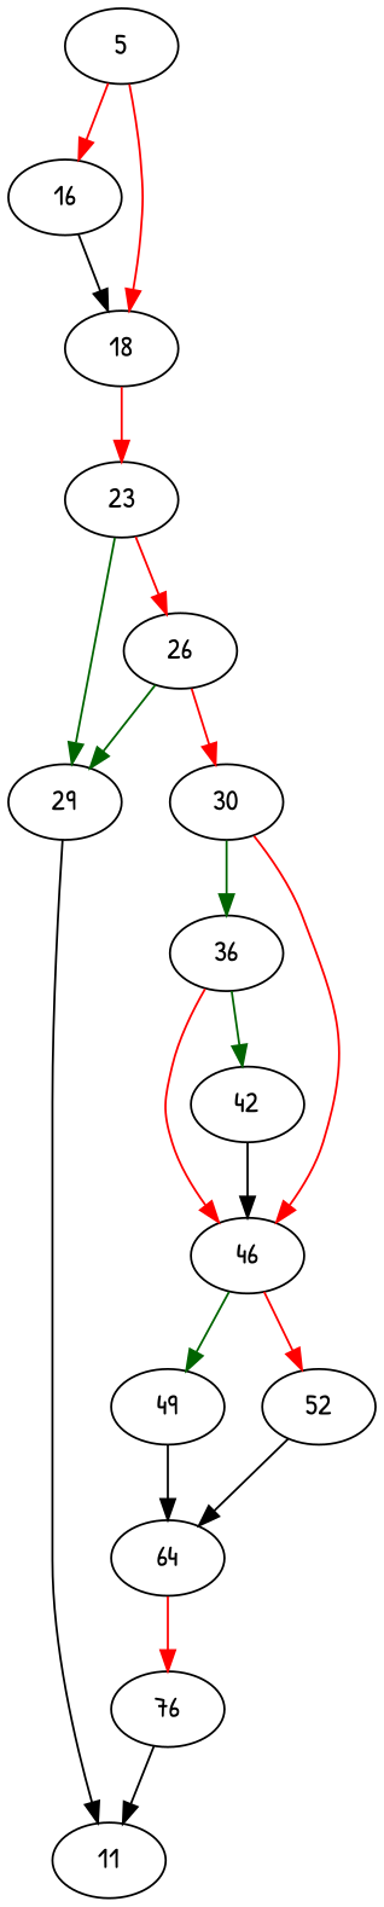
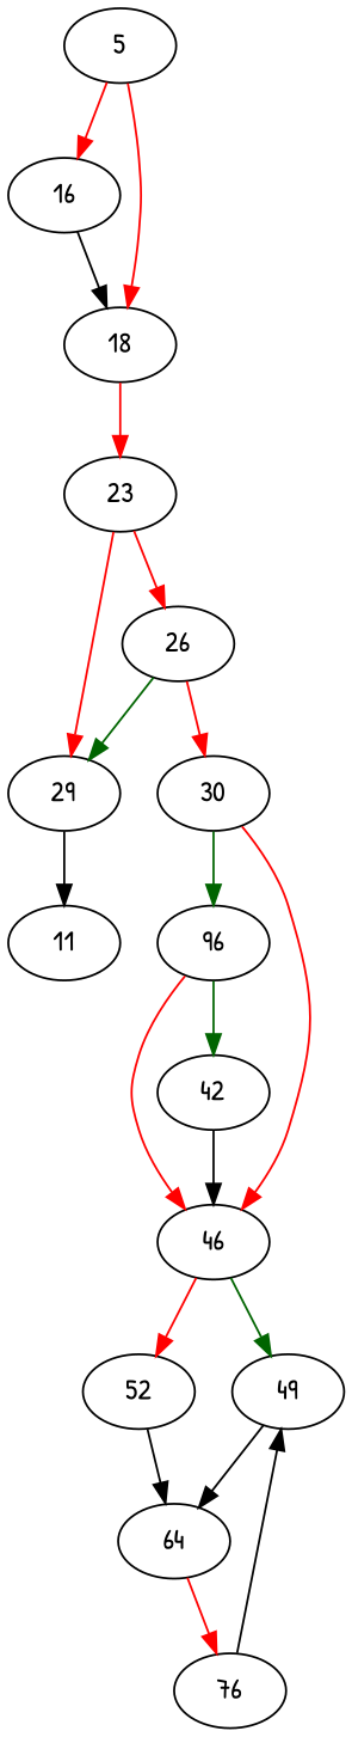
  strict digraph {
    fontname="Patrick Hand"
    node [fontname="Patrick Hand"]
    edge [color=red cond=false fontname="Patrick Hand"]
    5 [entry=true]
    16
    18
    23
    29
    26
    n7 [label=11]
    30
-   36
+   36 [label=96]
    46
    42
    49
    52
    64
    76
    5 -> 16 [cond=true]
    5 -> 18
    16 -> 18 [color="" cond=""]
    18 -> 23
-   23 -> 29 [color=darkgreen cond=true]
+   23 -> 29 [cond=true]
    23 -> 26
    29 -> n7 [color="" cond=""]
    26 -> 29 [color=darkgreen cond=true]
    26 -> 30
    30 -> 36 [color=darkgreen cond=true]
    30 -> 46
    36 -> 46
    36 -> 42 [color=darkgreen cond=true]
    46 -> 49 [color=darkgreen cond=true]
    46 -> 52
    42 -> 46 [color="" cond=""]
    49 -> 64 [color="" cond=""]
    52 -> 64 [color="" cond=""]
    64 -> 76
-   76 -> n7 [color="" cond=""]
+   76 -> 49 [color="" cond=""]
  }
